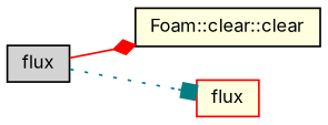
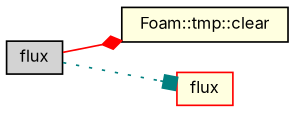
  digraph {
    rankdir=LR
    fontname=Inter
    node [color=black fillcolor=lightyellow fontname=Inter fontsize=10 shape=record style=filled]
    edge [fontname=Inter fontsize=10 labelfontname=FreeSans labelfontsize=10]
    n1 [fillcolor=lightgrey fontcolor=black height=0.2 label=flux width=0.4]
-   n2 [height=0.2 label="Foam::clear::clear" width=0.4]
+   n2 [height=0.2 label="Foam::tmp::clear" width=0.4]
    n3 [color=red height=0.2 label=flux width=0.4]
    n1 -> n2 [color=red style=solid arrowhead=diamond]
    n1 -> n3 [color=teal style=dotted arrowhead=box]
  }
